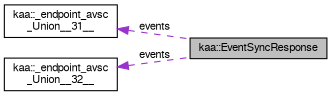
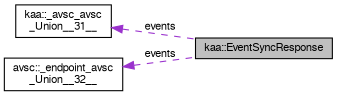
  digraph {
    rankdir=LR
    node [color=black fontname=FreeSans fontsize=10 shape=record]
    edge [color=darkorchid3 dir=back fontname=FreeSans fontsize=10 labelfontname=FreeSans labelfontsize=10 style=dashed]
    n1 [fillcolor=grey75 fontcolor=black height=0.2 label="kaa::EventSyncResponse" style=filled width=0.4]
-   n2 [height=0.2 label="kaa::_endpoint_avsc\l_Union__31__" width=0.4]
-   n3 [height=0.2 label="kaa::_endpoint_avsc\l_Union__32__" width=0.4]
+   n2 [height=0.2 label="kaa::_avsc_avsc\l_Union__31__" width=0.4]
+   n3 [height=0.2 label="avsc::_endpoint_avsc\l_Union__32__" width=0.4]
    n2 -> n1 [label=" events"]
    n3 -> n1 [label=" events"]
  }
